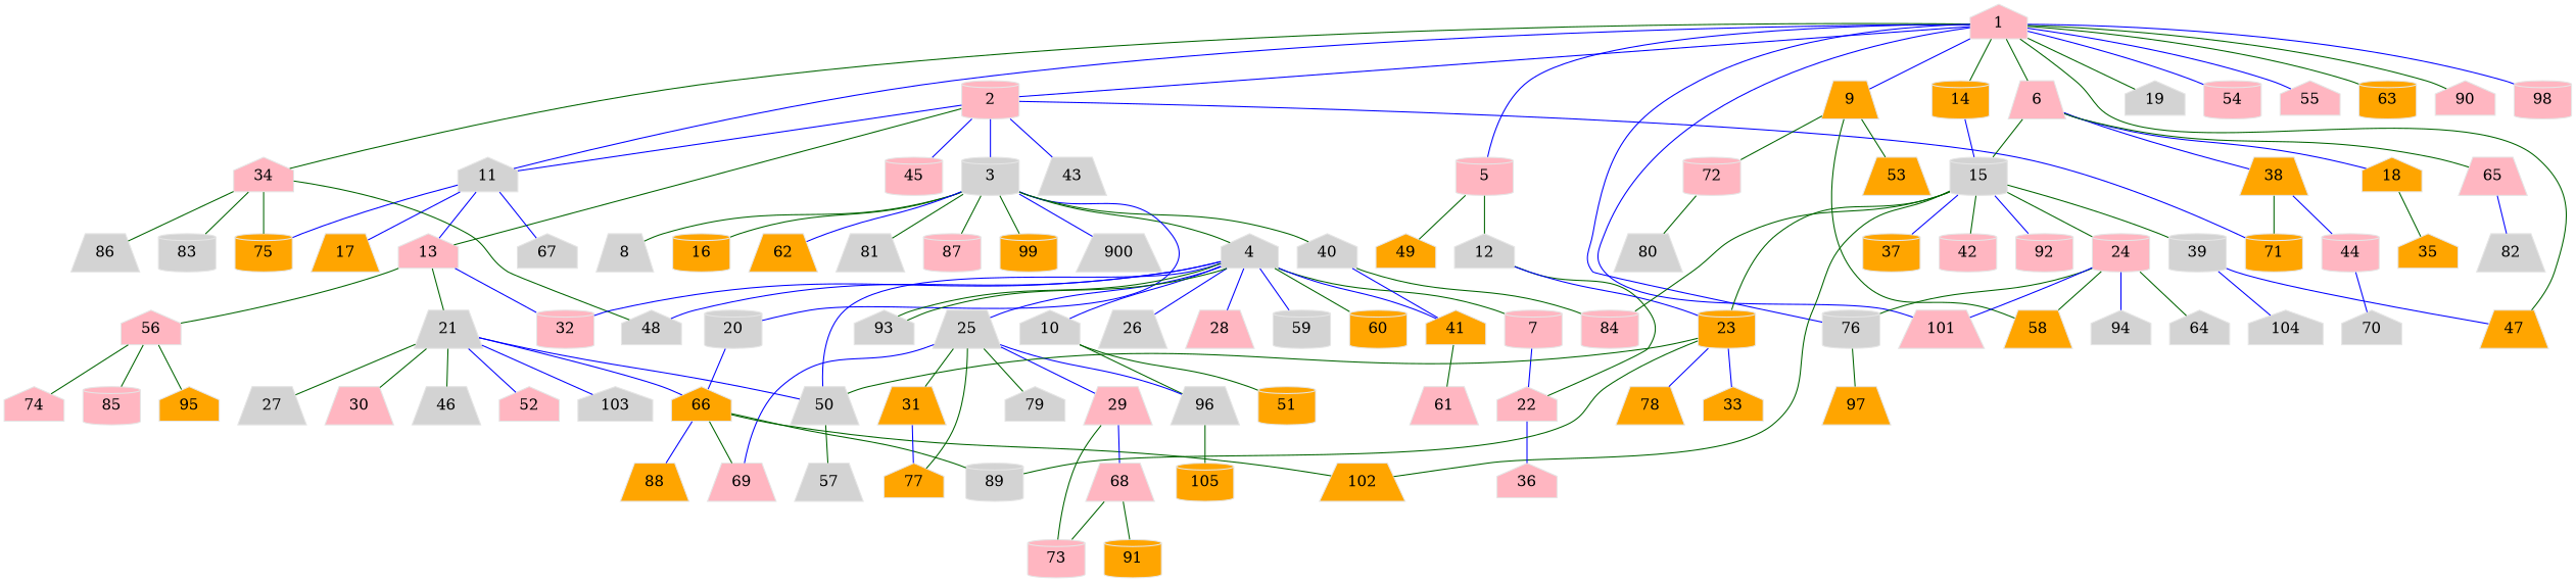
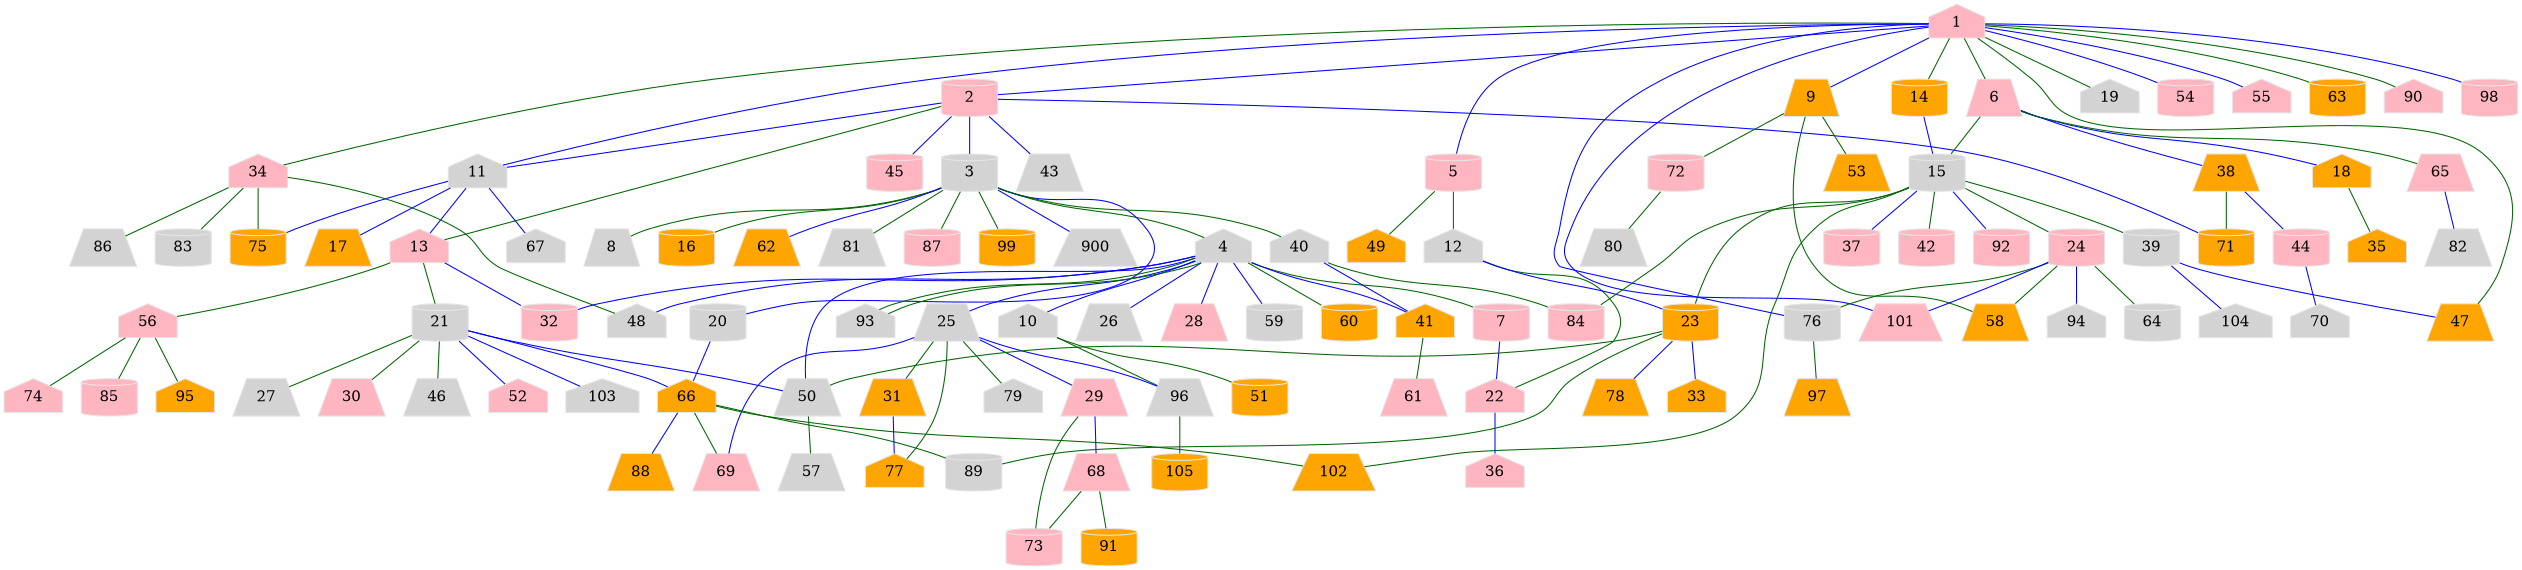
  graph {
    node [color=gray90 fillcolor=lightgrey shape=cylinder style=filled]
    edge [color=darkgreen]
    1 [fillcolor=lightpink shape=house]
    2 [fillcolor=lightpink]
    5 [fillcolor=lightpink]
    6 [fillcolor=lightpink shape=trapezium]
    9 [fillcolor=orange shape=trapezium]
    11 [shape=house]
    14 [fillcolor=orange]
    19 [shape=house]
    34 [fillcolor=lightpink shape=house]
    47 [fillcolor=orange shape=trapezium]
    54 [fillcolor=lightpink]
    55 [fillcolor=lightpink shape=house]
    63 [fillcolor=orange]
    76
    90 [fillcolor=lightpink shape=house]
    98 [fillcolor=lightpink]
    101 [fillcolor=lightpink shape=trapezium]
    3
    13 [fillcolor=lightpink shape=house]
    43 [shape=trapezium]
    45 [fillcolor=lightpink]
    71 [fillcolor=orange]
    12 [shape=house]
    49 [fillcolor=orange shape=house]
    15
    18 [fillcolor=orange shape=house]
    38 [fillcolor=orange shape=trapezium]
    65 [fillcolor=lightpink shape=trapezium]
    53 [fillcolor=orange shape=trapezium]
    58 [fillcolor=orange shape=trapezium]
    72 [fillcolor=lightpink]
    17 [fillcolor=orange shape=trapezium]
    67 [shape=house]
    75 [fillcolor=orange]
    48 [shape=house]
    83
    86 [shape=trapezium]
    97 [fillcolor=orange shape=trapezium]
    4 [shape=house]
    8 [shape=trapezium]
    16 [fillcolor=orange]
    20
    40 [shape=house]
    62 [fillcolor=orange shape=trapezium]
    81 [shape=trapezium]
    87 [fillcolor=lightpink]
    99 [fillcolor=orange]
    n48 [label=900 shape=trapezium]
    32 [fillcolor=lightpink]
-   21 [shape=trapezium]
+   21
    56 [fillcolor=lightpink shape=house]
    7 [fillcolor=lightpink]
    10 [shape=house]
    25 [shape=trapezium]
    26 [shape=trapezium]
    28 [fillcolor=lightpink shape=trapezium]
    41 [fillcolor=orange shape=house]
    50 [shape=trapezium]
    59
    60 [fillcolor=orange]
    93 [shape=house]
    66 [fillcolor=orange shape=house]
    84 [fillcolor=lightpink]
    22 [fillcolor=lightpink shape=house]
    51 [fillcolor=orange]
    96 [shape=trapezium]
    29 [fillcolor=lightpink shape=trapezium]
    31 [fillcolor=orange shape=trapezium]
    69 [fillcolor=lightpink shape=trapezium]
    77 [fillcolor=orange shape=house]
    79 [shape=house]
    61 [fillcolor=lightpink shape=trapezium]
    57 [shape=trapezium]
    23 [fillcolor=orange]
    24 [fillcolor=lightpink]
-   37 [fillcolor=orange]
+   37 [fillcolor=lightpink]
    39
    42 [fillcolor=lightpink]
    92 [fillcolor=lightpink]
    102 [fillcolor=orange shape=trapezium]
    35 [fillcolor=orange shape=house]
    44 [fillcolor=lightpink]
    82 [shape=trapezium]
    36 [fillcolor=lightpink shape=house]
    80 [shape=trapezium]
    105 [fillcolor=orange]
    33 [fillcolor=orange shape=house]
    78 [fillcolor=orange shape=trapezium]
    89
    27 [shape=trapezium]
    30 [fillcolor=lightpink shape=trapezium]
    46 [shape=trapezium]
    52 [fillcolor=lightpink shape=house]
    103 [shape=house]
    74 [fillcolor=lightpink shape=house]
    85 [fillcolor=lightpink]
    95 [fillcolor=orange shape=house]
-   64 [shape=house]
+   64
    94 [shape=house]
    104 [shape=house]
    88 [fillcolor=orange shape=trapezium]
    68 [fillcolor=lightpink shape=trapezium]
    73 [fillcolor=lightpink]
    91 [fillcolor=orange]
    70 [shape=house]
    1 -- 2 [color=blue]
    1 -- 5 [color=blue]
    1 -- 6
    1 -- 9 [color=blue]
    1 -- 11 [color=blue]
    1 -- 14
    1 -- 19
    1 -- 34
    1 -- 47
    1 -- 54 [color=blue]
    1 -- 55 [color=blue]
    1 -- 63
    1 -- 76 [color=blue]
    1 -- 90
    1 -- 98 [color=blue]
    1 -- 101 [color=blue]
    2 -- 11 [color=blue]
    2 -- 3 [color=blue]
    2 -- 13
    2 -- 43 [color=blue]
    2 -- 45 [color=blue]
    2 -- 71 [color=blue]
    5 -- 12
    5 -- 49
    6 -- 15
    6 -- 18 [color=blue]
    6 -- 38 [color=blue]
    6 -- 65
    9 -- 53
    9 -- 58
    9 -- 72
    11 -- 13 [color=blue]
    11 -- 17 [color=blue]
    11 -- 67 [color=blue]
    11 -- 75 [color=blue]
    14 -- 15 [color=blue]
    34 -- 75
    34 -- 48
    34 -- 83
    34 -- 86
    76 -- 97
    3 -- 4
    3 -- 8
    3 -- 16
    3 -- 20 [color=blue]
    3 -- 40
    3 -- 62 [color=blue]
    3 -- 81
    3 -- 87
    3 -- 99
    3 -- n48 [color=blue]
    13 -- 32 [color=blue]
    13 -- 21
    13 -- 56
    12 -- 22
    12 -- 23 [color=blue]
    15 -- 84
    15 -- 23
    15 -- 24
    15 -- 37 [color=blue]
    15 -- 39
    15 -- 42
    15 -- 92 [color=blue]
    15 -- 102
    18 -- 35
    38 -- 71
    38 -- 44 [color=blue]
    65 -- 82 [color=blue]
    72 -- 80
    4 -- 48 [color=blue]
    4 -- 32 [color=blue]
    4 -- 7
    4 -- 10 [color=blue]
    4 -- 25 [color=blue]
    4 -- 26 [color=blue]
    4 -- 28 [color=blue]
    4 -- 41 [color=blue]
    4 -- 50 [color=blue]
    4 -- 59 [color=blue]
    4 -- 60
    4 -- 93
    4 -- 93
    20 -- 66 [color=blue]
    40 -- 41 [color=blue]
    40 -- 84
    21 -- 50 [color=blue]
    21 -- 66 [color=blue]
    21 -- 27
    21 -- 30
    21 -- 46
    21 -- 52 [color=blue]
    21 -- 103 [color=blue]
    56 -- 74
    56 -- 85
    56 -- 95
    7 -- 22 [color=blue]
    10 -- 51
    10 -- 96
    25 -- 96 [color=blue]
    25 -- 29 [color=blue]
    25 -- 31
    25 -- 69 [color=blue]
    25 -- 77
    25 -- 79
    41 -- 61
    50 -- 57
    66 -- 69
    66 -- 102
    66 -- 89
    66 -- 88 [color=blue]
    22 -- 36 [color=blue]
    96 -- 105
    29 -- 68 [color=blue]
    29 -- 73
    31 -- 77 [color=blue]
    23 -- 50
    23 -- 33 [color=blue]
    23 -- 78 [color=blue]
    23 -- 89
    24 -- 76
    24 -- 101 [color=blue]
    24 -- 58
    24 -- 64
    24 -- 94 [color=blue]
    39 -- 47 [color=blue]
    39 -- 104 [color=blue]
    44 -- 70 [color=blue]
    68 -- 73
    68 -- 91
  }
